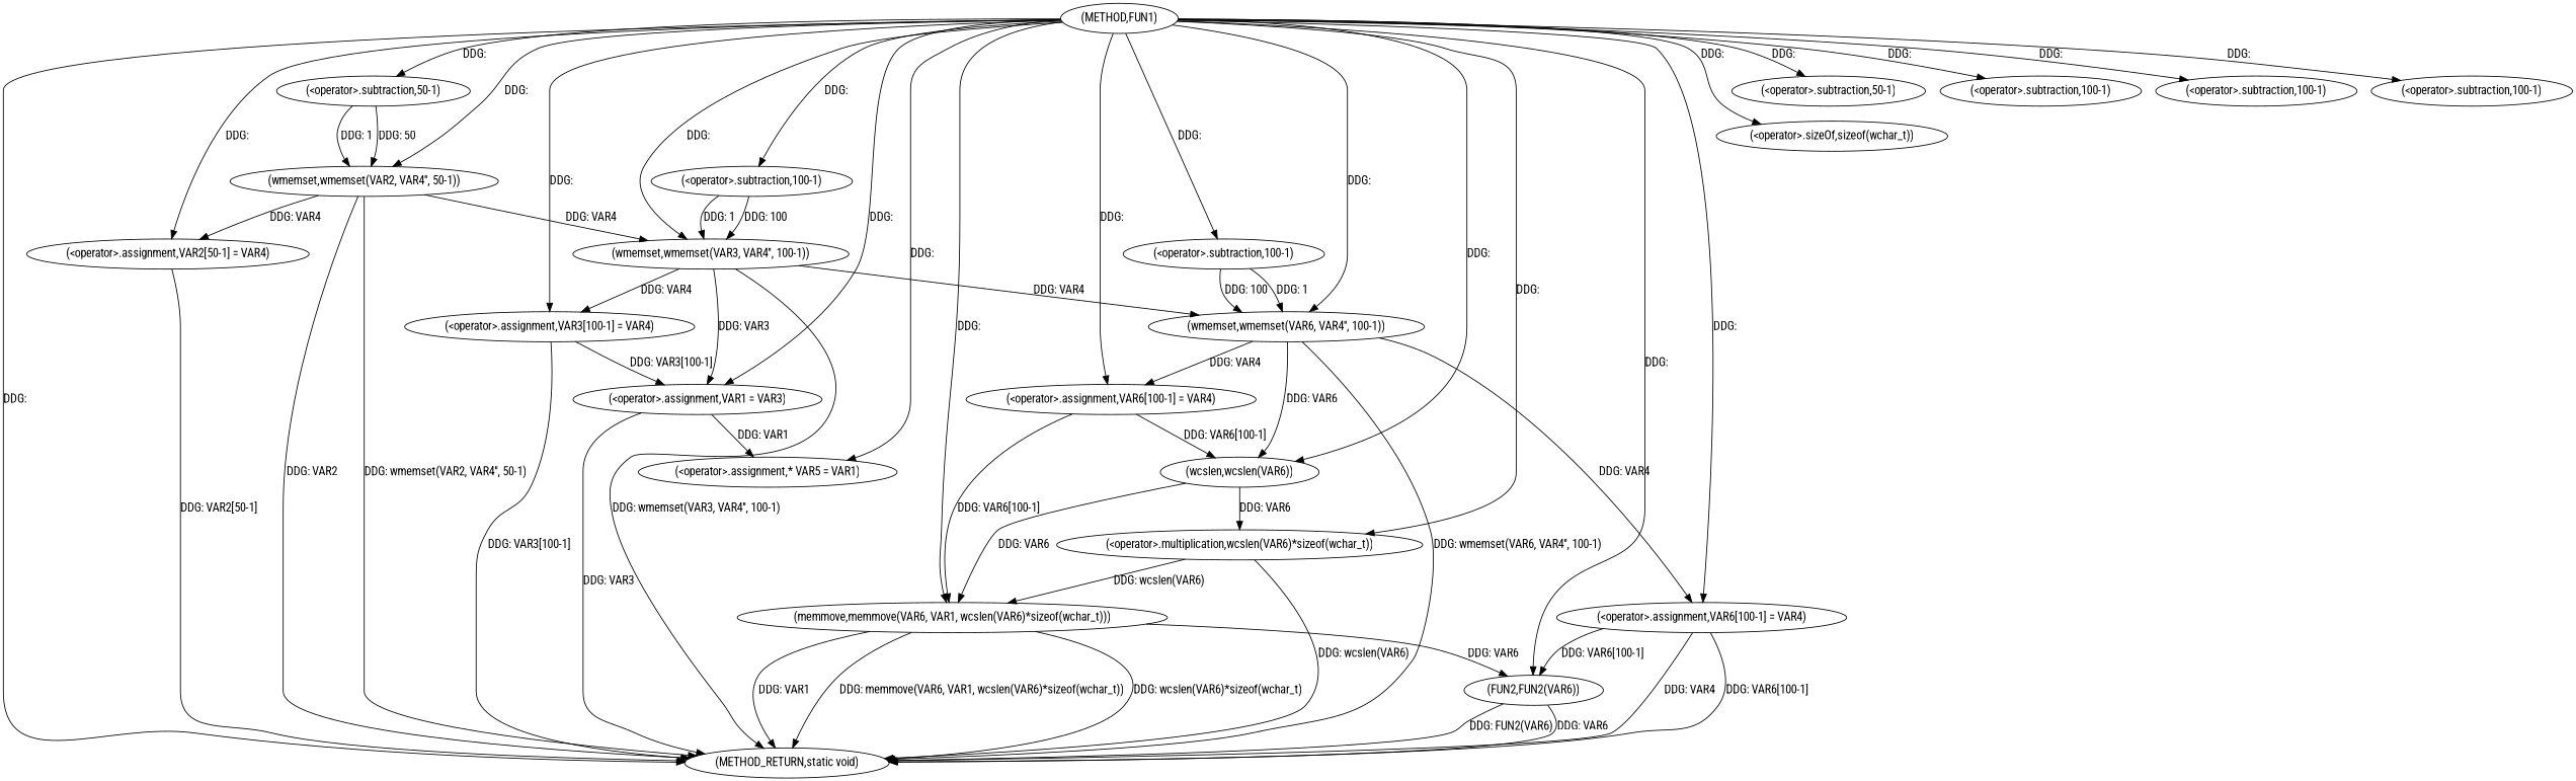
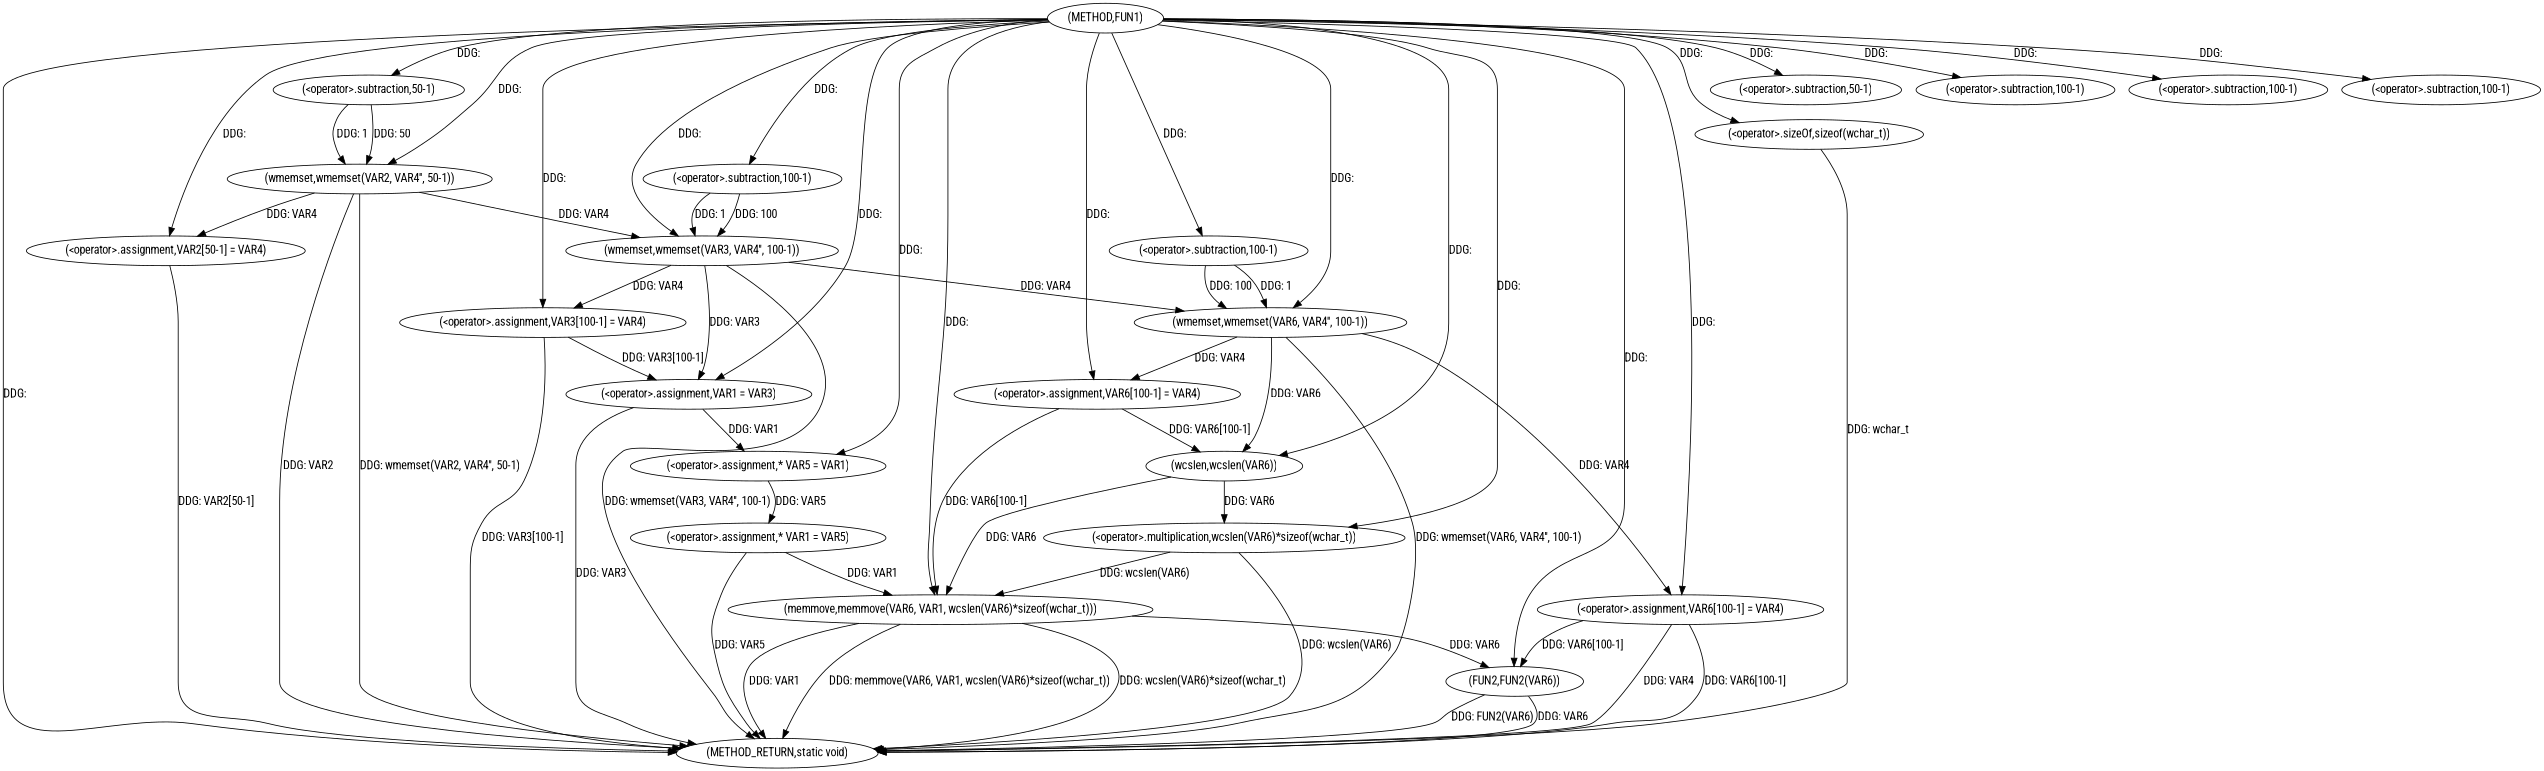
  digraph {
    fontname="Roboto Condensed"
    node [fontname="Roboto Condensed"]
    edge [fontname="Roboto Condensed"]
    n1 [label="(METHOD,FUN1)"]
    n2 [label="(wmemset,wmemset(VAR2, VAR4'', 50-1))"]
    n3 [label="(<operator>.subtraction,50-1)"]
    n4 [label="(<operator>.assignment,VAR2[50-1] = VAR4)"]
    n5 [label="(<operator>.subtraction,50-1)"]
    n6 [label="(wmemset,wmemset(VAR3, VAR4'', 100-1))"]
    n7 [label="(<operator>.subtraction,100-1)"]
    n8 [label="(<operator>.assignment,VAR3[100-1] = VAR4)"]
    n9 [label="(<operator>.subtraction,100-1)"]
    n10 [label="(<operator>.assignment,VAR1 = VAR3)"]
    n11 [label="(<operator>.assignment,* VAR5 = VAR1)"]
    n12 [label="(wmemset,wmemset(VAR6, VAR4'', 100-1))"]
    n13 [label="(<operator>.subtraction,100-1)"]
    n14 [label="(<operator>.assignment,VAR6[100-1] = VAR4)"]
    n15 [label="(<operator>.subtraction,100-1)"]
    n16 [label="(memmove,memmove(VAR6, VAR1, wcslen(VAR6)*sizeof(wchar_t)))"]
    n17 [label="(<operator>.multiplication,wcslen(VAR6)*sizeof(wchar_t))"]
    n18 [label="(wcslen,wcslen(VAR6))"]
    n19 [label="(<operator>.sizeOf,sizeof(wchar_t))"]
    n20 [label="(<operator>.assignment,VAR6[100-1] = VAR4)"]
    n21 [label="(<operator>.subtraction,100-1)"]
    n22 [label="(FUN2,FUN2(VAR6))"]
    n23 [label="(METHOD_RETURN,static void)"]
+   n24 [label="(<operator>.assignment,* VAR1 = VAR5)"]
    n1 -> n2 [label="DDG: "]
    n1 -> n3 [label="DDG: "]
    n1 -> n4 [label="DDG: "]
    n1 -> n5 [label="DDG: "]
    n1 -> n6 [label="DDG: "]
    n1 -> n7 [label="DDG: "]
    n1 -> n8 [label="DDG: "]
    n1 -> n9 [label="DDG: "]
    n1 -> n10 [label="DDG: "]
    n1 -> n11 [label="DDG: "]
    n1 -> n12 [label="DDG: "]
    n1 -> n13 [label="DDG: "]
    n1 -> n14 [label="DDG: "]
    n1 -> n15 [label="DDG: "]
    n1 -> n16 [label="DDG: "]
    n1 -> n17 [label="DDG: "]
    n1 -> n18 [label="DDG: "]
    n1 -> n19 [label="DDG: "]
    n1 -> n20 [label="DDG: "]
    n1 -> n21 [label="DDG: "]
    n1 -> n22 [label="DDG: "]
    n1 -> n23 [label="DDG: "]
    n2 -> n4 [label="DDG: VAR4"]
    n2 -> n6 [label="DDG: VAR4"]
    n2 -> n23 [label="DDG: wmemset(VAR2, VAR4'', 50-1)"]
    n2 -> n23 [label="DDG: VAR2"]
    n3 -> n2 [label="DDG: 50"]
    n3 -> n2 [label="DDG: 1"]
    n4 -> n23 [label="DDG: VAR2[50-1]"]
    n6 -> n8 [label="DDG: VAR4"]
    n6 -> n10 [label="DDG: VAR3"]
    n6 -> n12 [label="DDG: VAR4"]
    n6 -> n23 [label="DDG: wmemset(VAR3, VAR4'', 100-1)"]
    n7 -> n6 [label="DDG: 100"]
    n7 -> n6 [label="DDG: 1"]
    n8 -> n10 [label="DDG: VAR3[100-1]"]
    n8 -> n23 [label="DDG: VAR3[100-1]"]
    n10 -> n11 [label="DDG: VAR1"]
    n10 -> n23 [label="DDG: VAR3"]
+   n11 -> n24 [label="DDG: VAR5"]
    n12 -> n14 [label="DDG: VAR4"]
    n12 -> n18 [label="DDG: VAR6"]
    n12 -> n20 [label="DDG: VAR4"]
    n12 -> n23 [label="DDG: wmemset(VAR6, VAR4'', 100-1)"]
    n13 -> n12 [label="DDG: 100"]
    n13 -> n12 [label="DDG: 1"]
    n14 -> n16 [label="DDG: VAR6[100-1]"]
    n14 -> n18 [label="DDG: VAR6[100-1]"]
    n16 -> n22 [label="DDG: VAR6"]
    n16 -> n23 [label="DDG: VAR1"]
    n16 -> n23 [label="DDG: memmove(VAR6, VAR1, wcslen(VAR6)*sizeof(wchar_t))"]
    n16 -> n23 [label="DDG: wcslen(VAR6)*sizeof(wchar_t)"]
    n17 -> n16 [label="DDG: wcslen(VAR6)"]
    n17 -> n23 [label="DDG: wcslen(VAR6)"]
    n18 -> n16 [label="DDG: VAR6"]
    n18 -> n17 [label="DDG: VAR6"]
+   n19 -> n23 [label="DDG: wchar_t"]
    n20 -> n22 [label="DDG: VAR6[100-1]"]
    n20 -> n23 [label="DDG: VAR4"]
    n20 -> n23 [label="DDG: VAR6[100-1]"]
    n22 -> n23 [label="DDG: FUN2(VAR6)"]
    n22 -> n23 [label="DDG: VAR6"]
+   n24 -> n16 [label="DDG: VAR1"]
+   n24 -> n23 [label="DDG: VAR5"]
  }
